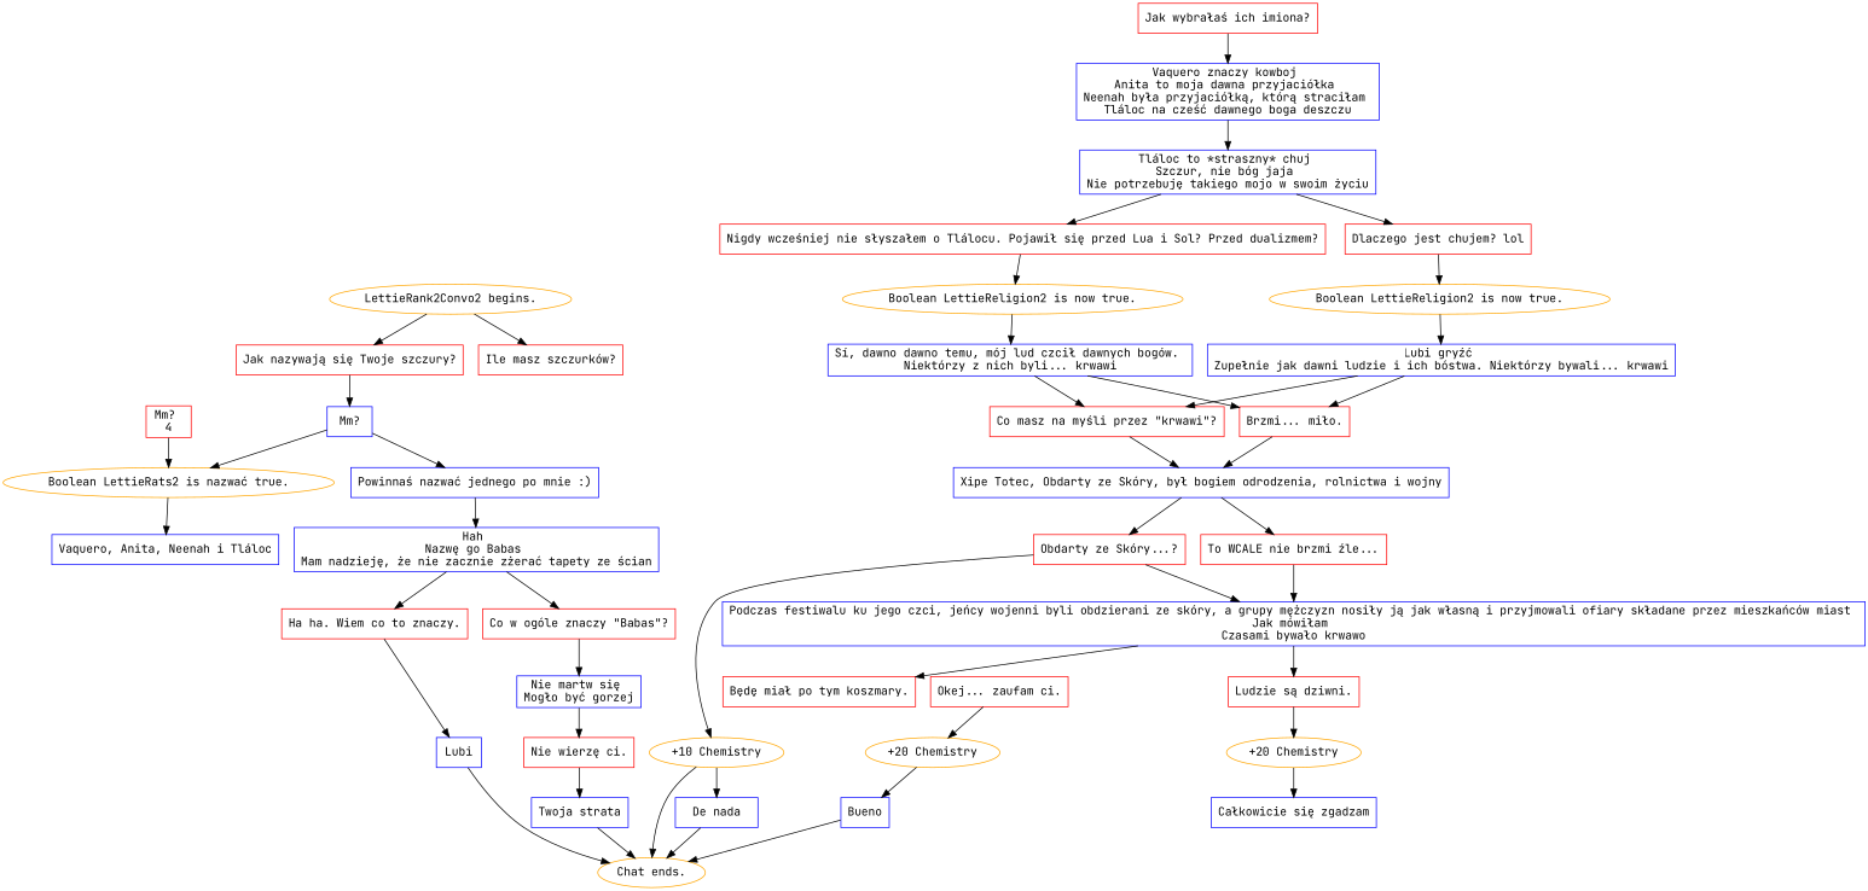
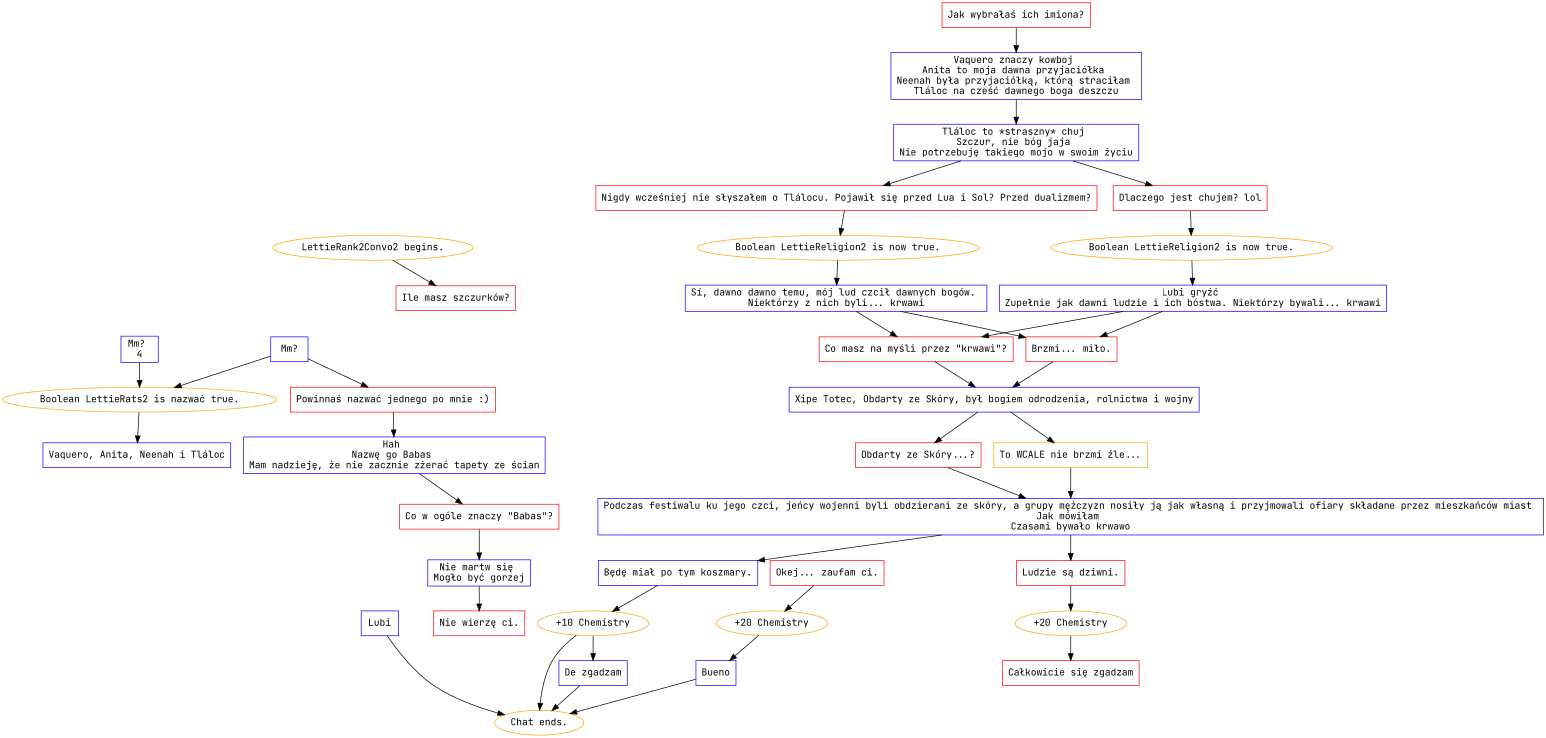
  digraph {
    fontname="JetBrains Mono"
    node [color=red fontname="JetBrains Mono" shape=box]
    edge [fontname="JetBrains Mono"]
    "LettieRank2Convo2 begins." [color=orange shape=""]
-   n2 [label="Jak nazywają się Twoje szczury?"]
    n3 [label="Ile masz szczurków?"]
    n4 [color=blue label="Mm?"]
    n5 [color=orange label="Boolean LettieRats2 is nazwać true." shape=""]
-   n6 [color=blue label="Powinnaś nazwać jednego po mnie :)"]
-   n7 [label="Mm? \n4"]
+   n6 [label="Powinnaś nazwać jednego po mnie :)"]
+   n7 [color=blue label="Mm? \n4"]
    n8 [color=blue label="Vaquero, Anita, Neenah i Tláloc"]
    n9 [label="Jak wybrałaś ich imiona?"]
    n10 [color=blue label="Vaquero znaczy kowboj \nAnita to moja dawna przyjaciółka \nNeenah była przyjaciółką, którą straciłam \nTláloc na cześć dawnego boga deszczu"]
    n11 [color=blue label="Hah \nNazwę go Babas \nMam nadzieję, że nie zacznie zżerać tapety ze ścian"]
    n12 [color=blue label="Tláloc to *straszny* chuj \nSzczur, nie bóg jaja \nNie potrzebuję takiego mojo w swoim życiu"]
    n13 [label="Co w ogóle znaczy \"Babas\"?"]
-   n14 [label="Ha ha. Wiem co to znaczy."]
    n15 [label="Nigdy wcześniej nie słyszałem o Tlálocu. Pojawił się przed Lua i Sol? Przed dualizmem?"]
    n16 [label="Dlaczego jest chujem? lol"]
    n17 [color=blue label="Nie martw się \nMogło być gorzej"]
    n18 [color=blue label=Lubi]
    n19 [color=orange label="Boolean LettieReligion2 is now true." shape=""]
    n20 [color=orange label="Boolean LettieReligion2 is now true." shape=""]
    n21 [label="Nie wierzę ci."]
    "Chat ends." [color=orange shape=""]
    n23 [color=blue label="Sí, dawno dawno temu, mój lud czcił dawnych bogów. \nNiektórzy z nich byli... krwawi"]
    n24 [color=blue label="Lubi gryźć \nZupełnie jak dawni ludzie i ich bóstwa. Niektórzy bywali... krwawi"]
    n25 [label="Okej... zaufam ci."]
    n26 [color=orange label="+20 Chemistry" shape=""]
-   n27 [color=blue label="Twoja strata"]
    n28 [label="Co masz na myśli przez \"krwawi\"?"]
    n29 [label="Brzmi... miło."]
    n30 [color=blue label=Bueno]
    n31 [color=blue label="Xipe Totec, Obdarty ze Skóry, był bogiem odrodzenia, rolnictwa i wojny"]
    n32 [label="Obdarty ze Skóry...?"]
-   n33 [label="To WCALE nie brzmi źle..."]
+   n33 [color=orange label="To WCALE nie brzmi źle..."]
    n34 [color=blue label="Podczas festiwalu ku jego czci, jeńcy wojenni byli obdzierani ze skóry, a grupy mężczyzn nosiły ją jak własną i przyjmowali ofiary składane przez mieszkańców miast \nJak mówiłam \nCzasami bywało krwawo"]
-   n35 [label="Będę miał po tym koszmary."]
+   n35 [color=blue label="Będę miał po tym koszmary."]
    n36 [label="Ludzie są dziwni."]
    n37 [color=orange label="+10 Chemistry" shape=""]
    n38 [color=orange label="+20 Chemistry" shape=""]
-   n39 [color=blue label="De nada"]
-   n40 [color=blue label="Całkowicie się zgadzam"]
-   "LettieRank2Convo2 begins." -> n2
+   n39 [color=blue label="De zgadzam"]
+   n40 [label="Całkowicie się zgadzam"]
    "LettieRank2Convo2 begins." -> n3
-   n2 -> n4
    n4 -> n5
    n4 -> n6
    n5 -> n8
    n6 -> n11
    n7 -> n5
    n9 -> n10
    n10 -> n12
    n11 -> n13
-   n11 -> n14
    n12 -> n15
    n12 -> n16
    n13 -> n17
-   n14 -> n18
    n15 -> n19
    n16 -> n20
    n17 -> n21
    n18 -> "Chat ends."
    n19 -> n23
    n20 -> n24
-   n21 -> n27
    n23 -> n28
    n23 -> n29
    n24 -> n28
    n24 -> n29
    n25 -> n26
    n26 -> n30
-   n27 -> "Chat ends."
    n28 -> n31
    n29 -> n31
    n30 -> "Chat ends."
    n31 -> n32
    n31 -> n33
    n32 -> n34
    n33 -> n34
    n34 -> n35
    n34 -> n36
-   n32 -> n37
+   n35 -> n37
    n36 -> n38
    n37 -> "Chat ends."
    n37 -> n39
    n38 -> n40
    n39 -> "Chat ends."
  }
